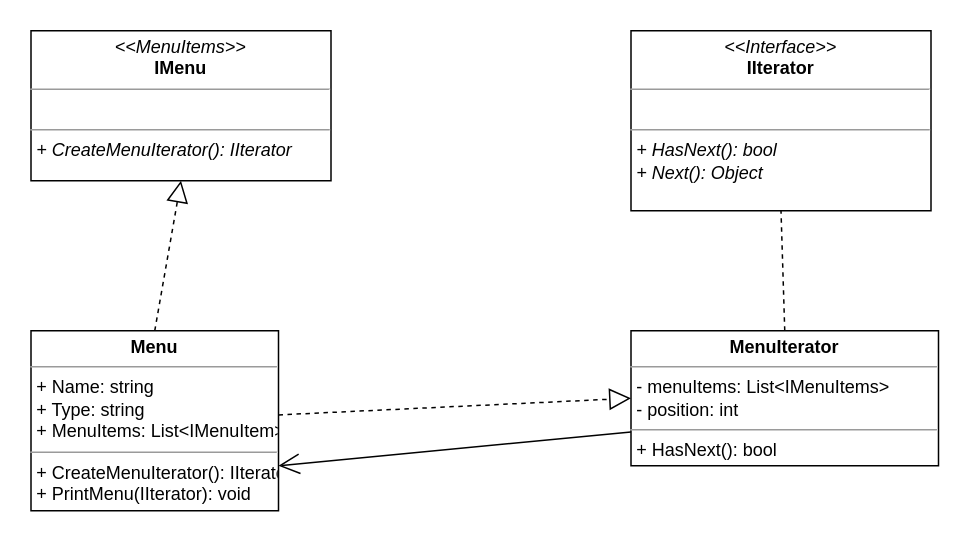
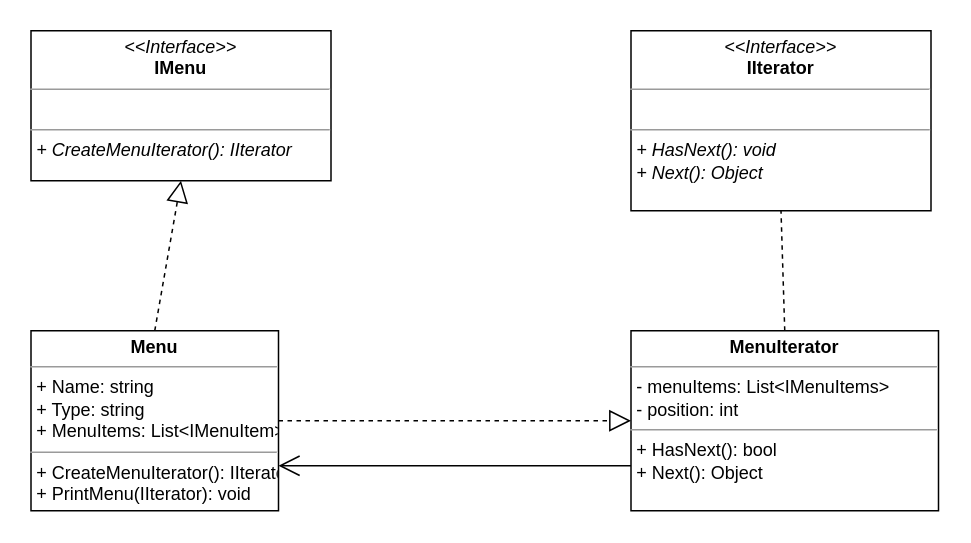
  <mxCell id="0" />
  <mxCell id="1" parent="0" />
- <mxCell id="2" value="&lt;p style=&quot;margin: 0px ; margin-top: 4px ; text-align: center&quot;&gt;&lt;i&gt;&amp;lt;&amp;lt;Interface&amp;gt;&amp;gt;&lt;/i&gt;&lt;br&gt;&lt;b&gt;IIterator&lt;/b&gt;&lt;/p&gt;&lt;hr size=&quot;1&quot;&gt;&lt;p style=&quot;margin: 0px ; margin-left: 4px&quot;&gt;&lt;br&gt;&lt;/p&gt;&lt;hr size=&quot;1&quot;&gt;&lt;p style=&quot;margin: 0px ; margin-left: 4px&quot;&gt;&lt;i&gt;+ HasNext(): bool&lt;br&gt;+ Next(): Object&lt;/i&gt;&lt;/p&gt;" style="verticalAlign=top;align=left;overflow=fill;fontSize=12;fontFamily=Helvetica;html=1;" vertex="1" parent="1"><mxGeometry x="420" y="20" width="200" height="120" as="geometry" /></mxCell>
- <mxCell id="3" value="&lt;p style=&quot;margin: 0px ; margin-top: 4px ; text-align: center&quot;&gt;&lt;i&gt;&amp;lt;&amp;lt;MenuItems&amp;gt;&amp;gt;&lt;/i&gt;&lt;br&gt;&lt;b&gt;IMenu&lt;/b&gt;&lt;/p&gt;&lt;hr size=&quot;1&quot;&gt;&lt;p style=&quot;margin: 0px ; margin-left: 4px&quot;&gt;&lt;br&gt;&lt;/p&gt;&lt;hr size=&quot;1&quot;&gt;&lt;p style=&quot;margin: 0px ; margin-left: 4px&quot;&gt;&lt;i&gt;+ CreateMenuIterator(): IIterator&lt;/i&gt;&lt;br&gt;&lt;/p&gt;" style="verticalAlign=top;align=left;overflow=fill;fontSize=12;fontFamily=Helvetica;html=1;" vertex="1" parent="1"><mxGeometry x="20" y="20" width="200" height="100" as="geometry" /></mxCell>
- <mxCell id="4" value="&lt;p style=&quot;margin: 0px ; margin-top: 4px ; text-align: center&quot;&gt;&lt;b&gt;MenuIterator&lt;/b&gt;&lt;/p&gt;&lt;hr size=&quot;1&quot;&gt;&lt;p style=&quot;margin: 0px ; margin-left: 4px&quot;&gt;- menuItems: List&amp;lt;IMenuItems&amp;gt;&lt;/p&gt;&lt;p style=&quot;margin: 0px ; margin-left: 4px&quot;&gt;- position: int&lt;/p&gt;&lt;hr size=&quot;1&quot;&gt;&lt;p style=&quot;margin: 0px ; margin-left: 4px&quot;&gt;+ HasNext(): bool&lt;br&gt;+ Next(): Object&lt;br&gt;&lt;/p&gt;" style="verticalAlign=top;align=left;overflow=fill;fontSize=12;fontFamily=Helvetica;html=1;" vertex="1" parent="1"><mxGeometry x="420" y="220" width="205" height="90" as="geometry" /></mxCell>
+ <mxCell id="2" value="&lt;p style=&quot;margin: 0px ; margin-top: 4px ; text-align: center&quot;&gt;&lt;i&gt;&amp;lt;&amp;lt;Interface&amp;gt;&amp;gt;&lt;/i&gt;&lt;br&gt;&lt;b&gt;IIterator&lt;/b&gt;&lt;/p&gt;&lt;hr size=&quot;1&quot;&gt;&lt;p style=&quot;margin: 0px ; margin-left: 4px&quot;&gt;&lt;br&gt;&lt;/p&gt;&lt;hr size=&quot;1&quot;&gt;&lt;p style=&quot;margin: 0px ; margin-left: 4px&quot;&gt;&lt;i&gt;+ HasNext(): void&lt;br&gt;+ Next(): Object&lt;/i&gt;&lt;/p&gt;" style="verticalAlign=top;align=left;overflow=fill;fontSize=12;fontFamily=Helvetica;html=1;" vertex="1" parent="1"><mxGeometry x="420" y="20" width="200" height="120" as="geometry" /></mxCell>
+ <mxCell id="3" value="&lt;p style=&quot;margin: 0px ; margin-top: 4px ; text-align: center&quot;&gt;&lt;i&gt;&amp;lt;&amp;lt;Interface&amp;gt;&amp;gt;&lt;/i&gt;&lt;br&gt;&lt;b&gt;IMenu&lt;/b&gt;&lt;/p&gt;&lt;hr size=&quot;1&quot;&gt;&lt;p style=&quot;margin: 0px ; margin-left: 4px&quot;&gt;&lt;br&gt;&lt;/p&gt;&lt;hr size=&quot;1&quot;&gt;&lt;p style=&quot;margin: 0px ; margin-left: 4px&quot;&gt;&lt;i&gt;+ CreateMenuIterator(): IIterator&lt;/i&gt;&lt;br&gt;&lt;/p&gt;" style="verticalAlign=top;align=left;overflow=fill;fontSize=12;fontFamily=Helvetica;html=1;" vertex="1" parent="1"><mxGeometry x="20" y="20" width="200" height="100" as="geometry" /></mxCell>
+ <mxCell id="4" value="&lt;p style=&quot;margin: 0px ; margin-top: 4px ; text-align: center&quot;&gt;&lt;b&gt;MenuIterator&lt;/b&gt;&lt;/p&gt;&lt;hr size=&quot;1&quot;&gt;&lt;p style=&quot;margin: 0px ; margin-left: 4px&quot;&gt;- menuItems: List&amp;lt;IMenuItems&amp;gt;&lt;/p&gt;&lt;p style=&quot;margin: 0px ; margin-left: 4px&quot;&gt;- position: int&lt;/p&gt;&lt;hr size=&quot;1&quot;&gt;&lt;p style=&quot;margin: 0px ; margin-left: 4px&quot;&gt;+ HasNext(): bool&lt;br&gt;+ Next(): Object&lt;br&gt;&lt;/p&gt;" style="verticalAlign=top;align=left;overflow=fill;fontSize=12;fontFamily=Helvetica;html=1;" vertex="1" parent="1"><mxGeometry x="420" y="220" width="205" height="120" as="geometry" /></mxCell>
  <mxCell id="5" value="" style="endArrow=none;dashed=1;endFill=0;endSize=12;html=1;entryX=0.5;entryY=1;entryDx=0;entryDy=0;exitX=0.5;exitY=0;exitDx=0;exitDy=0;" edge="1" parent="1" source="4" target="2"><mxGeometry width="160" relative="1" as="geometry"><mxPoint x="350" y="180" as="sourcePoint" /><mxPoint x="510" y="180" as="targetPoint" /></mxGeometry></mxCell>
  <mxCell id="6" value="&lt;p style=&quot;margin: 0px ; margin-top: 4px ; text-align: center&quot;&gt;&lt;b&gt;Menu&lt;/b&gt;&lt;/p&gt;&lt;hr size=&quot;1&quot;&gt;&lt;p style=&quot;margin: 0px ; margin-left: 4px&quot;&gt;+ Name: string&lt;/p&gt;&lt;p style=&quot;margin: 0px ; margin-left: 4px&quot;&gt;+ Type: string&lt;/p&gt;&lt;p style=&quot;margin: 0px ; margin-left: 4px&quot;&gt;+ MenuItems: List&amp;lt;IMenuItem&amp;gt;&lt;/p&gt;&lt;hr size=&quot;1&quot;&gt;&lt;p style=&quot;margin: 0px ; margin-left: 4px&quot;&gt;+ CreateMenuIterator(): IIterator&lt;br&gt;&lt;/p&gt;&lt;p style=&quot;margin: 0px ; margin-left: 4px&quot;&gt;+ PrintMenu(IIterator): void&lt;/p&gt;" style="verticalAlign=top;align=left;overflow=fill;fontSize=12;fontFamily=Helvetica;html=1;" vertex="1" parent="1"><mxGeometry x="20" y="220" width="165" height="120" as="geometry" /></mxCell>
  <mxCell id="7" value="" style="endArrow=block;dashed=1;endFill=0;endSize=12;html=1;exitX=0.5;exitY=0;exitDx=0;exitDy=0;" edge="1" parent="1" source="6"><mxGeometry width="160" relative="1" as="geometry"><mxPoint x="110" y="200" as="sourcePoint" /><mxPoint x="120" y="120" as="targetPoint" /></mxGeometry></mxCell>
  <mxCell id="8" value="" style="endArrow=open;endFill=1;endSize=12;html=1;entryX=1;entryY=0.75;entryDx=0;entryDy=0;exitX=0;exitY=0.75;exitDx=0;exitDy=0;" edge="1" parent="1" source="4" target="6"><mxGeometry width="160" relative="1" as="geometry"><mxPoint x="260" y="380" as="sourcePoint" /><mxPoint x="420" y="380" as="targetPoint" /></mxGeometry></mxCell>
  <mxCell id="9" value="" style="endArrow=block;dashed=1;endFill=0;endSize=12;html=1;entryX=0;entryY=0.5;entryDx=0;entryDy=0;" edge="1" parent="1" source="6" target="4"><mxGeometry width="160" relative="1" as="geometry"><mxPoint x="220" y="280" as="sourcePoint" /><mxPoint x="380" y="280" as="targetPoint" /></mxGeometry></mxCell>
